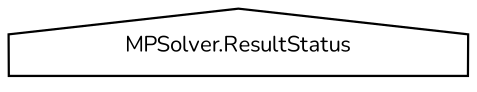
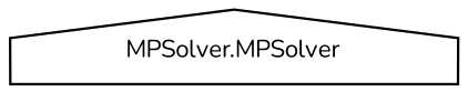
  digraph {
    rankdir=LR
    fontname=Nunito
-   n1 [color=black fillcolor=white fontname=Nunito fontsize=10 height=0.2 label="MPSolver.ResultStatus" shape=house style=filled width=0.4]
+   n1 [color=black fillcolor=white fontname=Nunito fontsize=10 height=0.2 label="MPSolver.MPSolver" shape=house style=filled width=0.4]
  }
